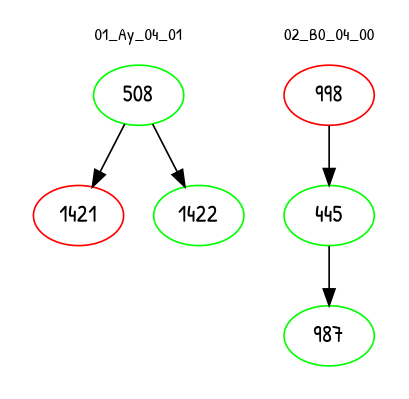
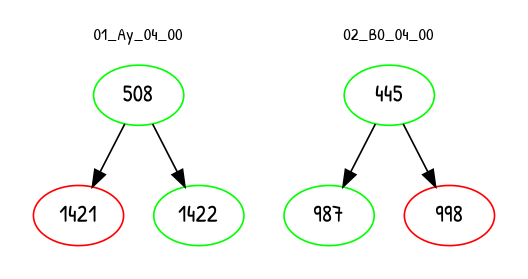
  digraph {
    fontname="Patrick Hand"
    node [color=green fontname="Patrick Hand"]
    edge [color=black fontname="Patrick Hand"]
    n1 [label=508]
    n2 [color=red label=1421]
    n3 [label=1422]
    n4 [label=445]
    n5 [label=987]
    n6 [color=red label=998]
    subgraph cluster_1 {
      color=white
      fontsize=10
-     label="01_Ay_04_01"
+     label="01_Ay_04_00"
      n1
      n2
      n3
    }
    subgraph cluster_2 {
      color=white
      fontsize=10
      label="02_B0_04_00"
      n4
      n5
      n6
    }
    n1 -> n2
    n1 -> n3
    n4 -> n5
-   n6 -> n4
+   n4 -> n6
  }
